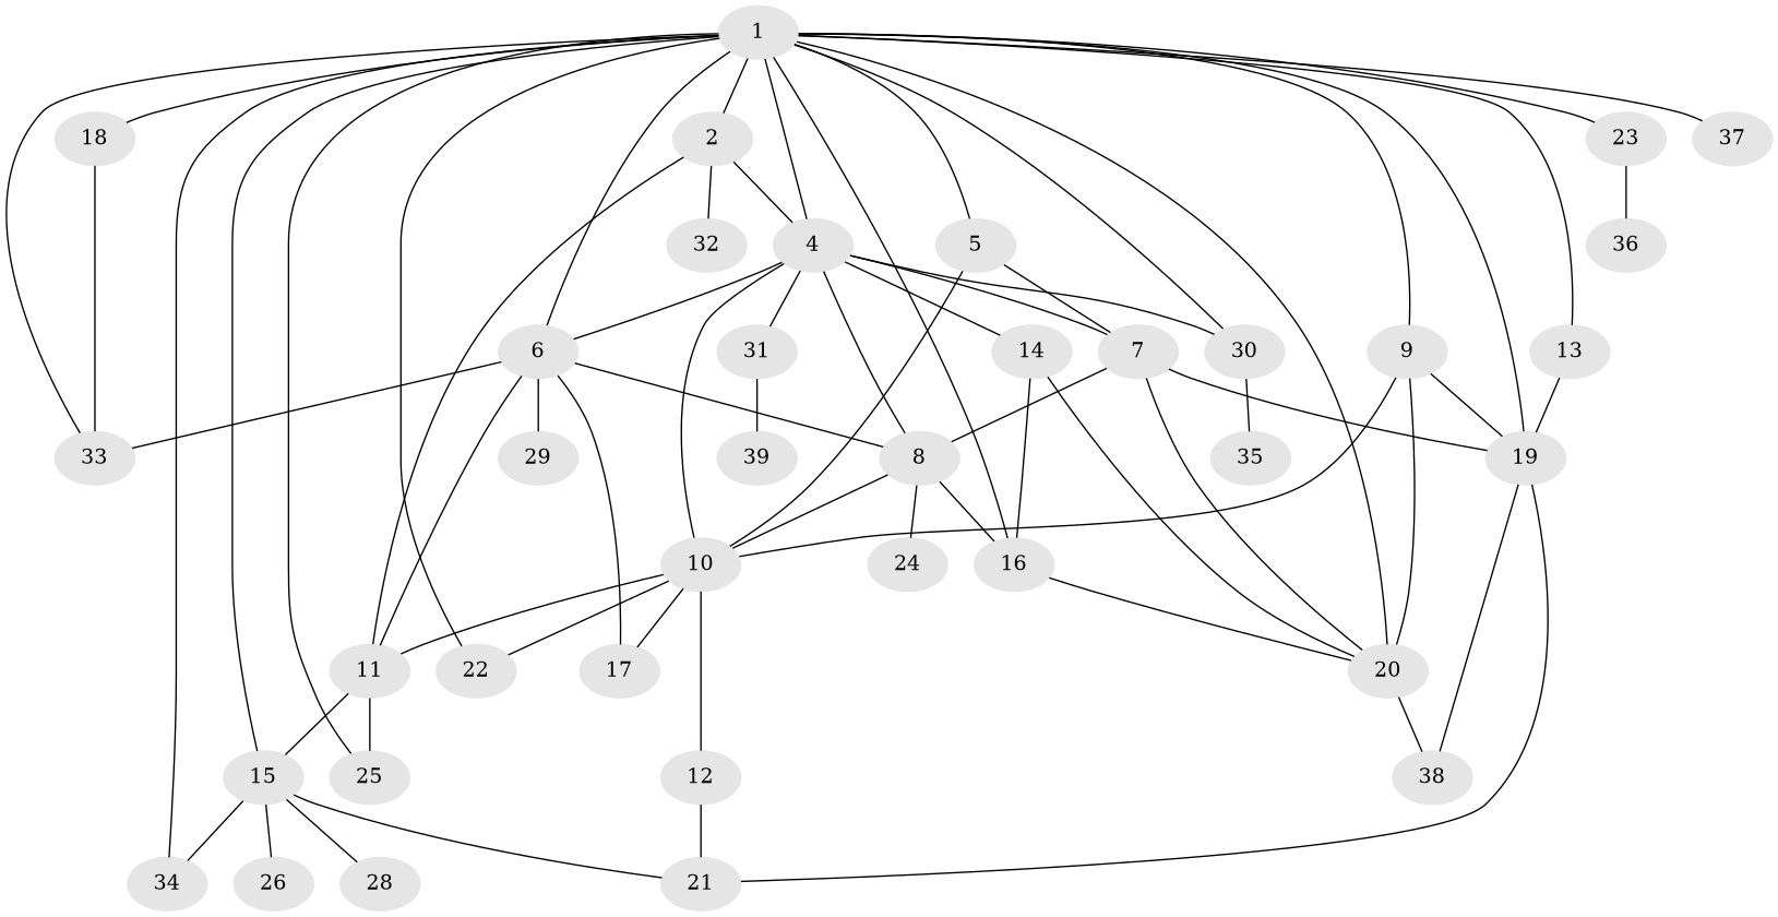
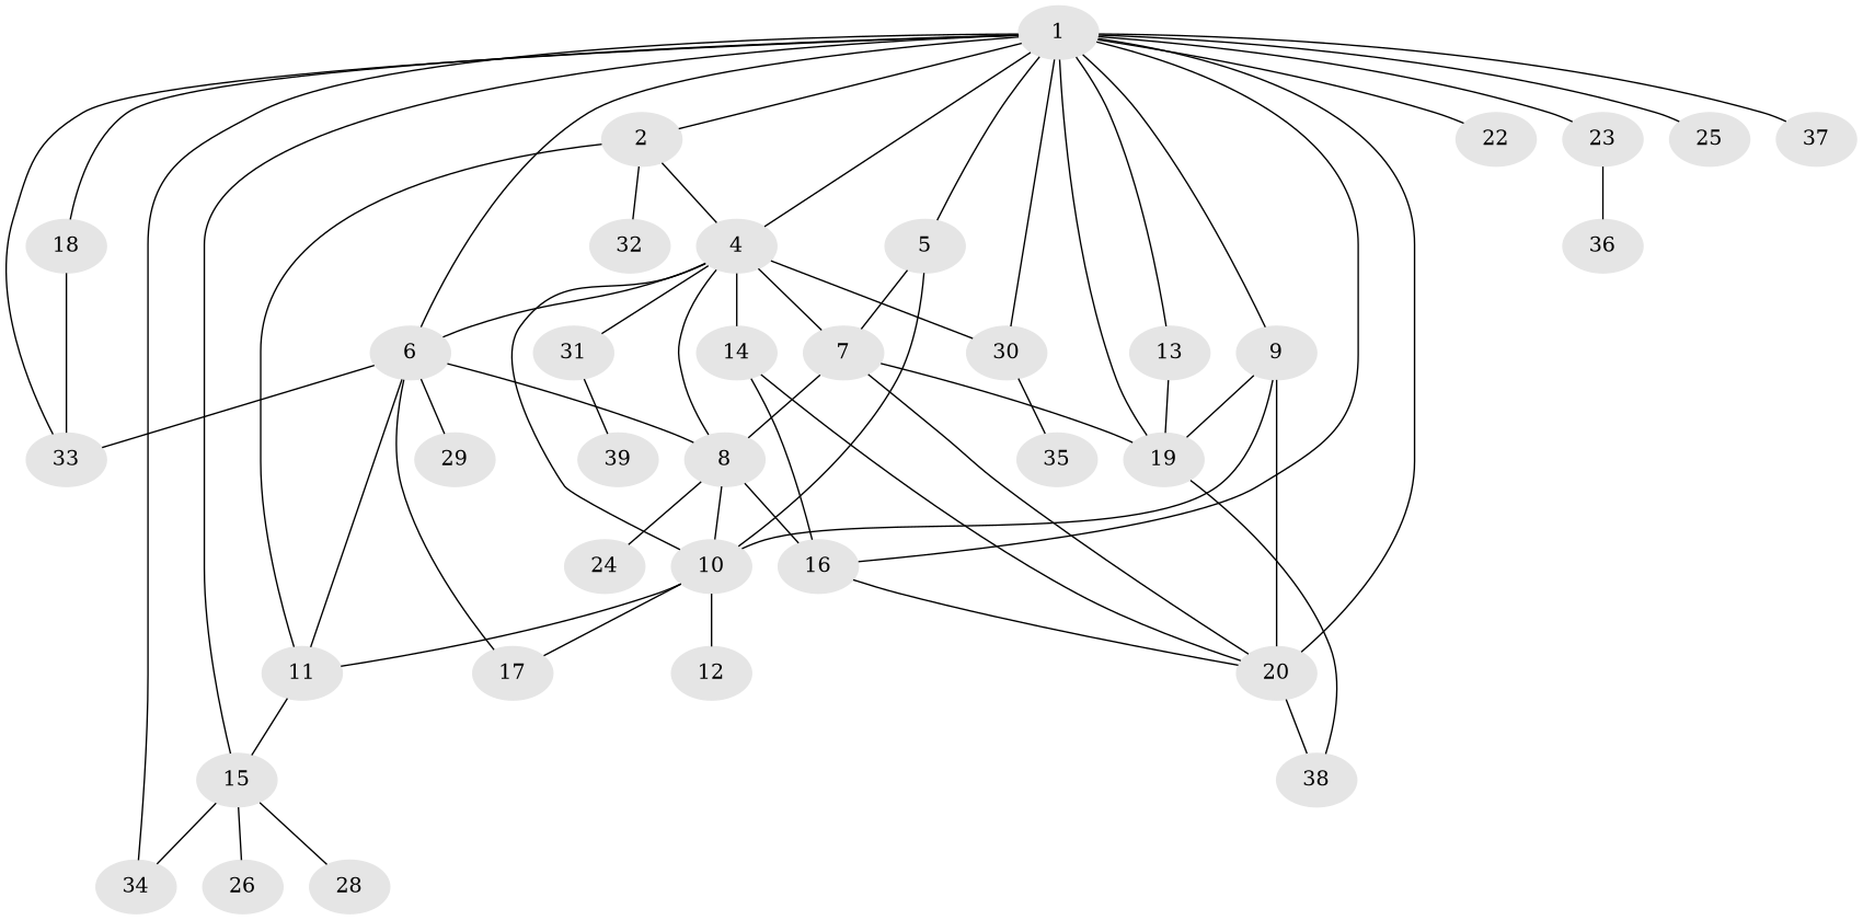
  graph {
    node [color=gray90 style=filled]
    edge [weight=1.0]
    1
    2
    4
    5
    6
    9
    13
    15
    16
    18
    19
    20
    22
    23
    25
    30
    33
    34
    37
    11
    32
    7
    8
    10
    14
    31
    17
    29
-   21
    26
    28
    38
    36
    35
    24
    12
    39
    1 -- 2
    1 -- 4
    1 -- 5
    1 -- 6
    1 -- 9
    1 -- 13
    1 -- 15 [weight=2.0]
    1 -- 16
    1 -- 18
    1 -- 19
    1 -- 20
    1 -- 22 [weight=2.0]
    1 -- 23
    1 -- 25
    1 -- 30
    1 -- 33
    1 -- 34
    1 -- 37
    2 -- 4
    2 -- 11
    2 -- 32
    4 -- 6
    4 -- 30
    4 -- 7
    4 -- 8
    4 -- 10
    4 -- 14 [weight=7.0]
    4 -- 31 [weight=2.0]
    5 -- 7
    5 -- 10
    6 -- 33
    6 -- 11
    6 -- 8
    6 -- 17
    6 -- 29
    9 -- 19
    9 -- 20 [weight=2.0]
    9 -- 10
    13 -- 19 [weight=2.0]
    15 -- 34
-   15 -- 21
    15 -- 26
    15 -- 28
    16 -- 20
    18 -- 33
-   19 -- 21
    19 -- 38
    20 -- 38
    23 -- 36
    30 -- 35
    11 -- 15
-   11 -- 25
    7 -- 19 [weight=3.0]
    7 -- 20
    7 -- 8 [weight=2.0]
    8 -- 16 [weight=2.0]
    8 -- 10
    8 -- 24
-   10 -- 22
    10 -- 11
    10 -- 17
    10 -- 12
    14 -- 16
    14 -- 20
    31 -- 39
-   12 -- 21
  }
